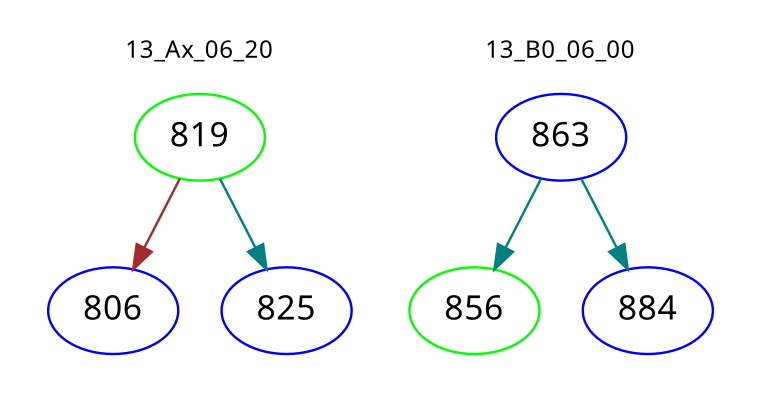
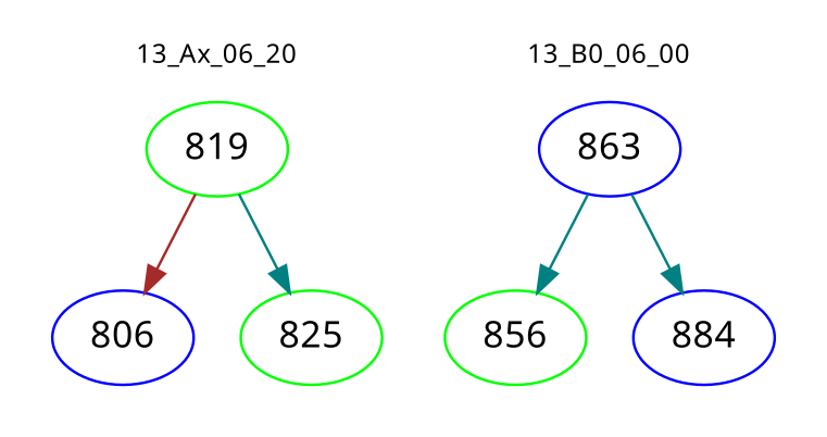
  digraph {
    fontname="Noto Sans"
    node [color=green fontname="Noto Sans"]
    edge [color=teal fontname="Noto Sans"]
    n1 [label=819]
    n2 [color=blue label=806]
-   n3 [color=blue label=825]
+   n3 [label=825]
    n4 [color=blue label=863]
    n5 [label=856]
    n6 [color=blue label=884]
    subgraph cluster_1 {
      color=white
      fontsize=10
      label="13_Ax_06_20"
      n1
      n2
      n3
    }
    subgraph cluster_2 {
      color=white
      fontsize=10
      label="13_B0_06_00"
      n4
      n5
      n6
    }
    n1 -> n2 [color=brown]
    n1 -> n3
    n4 -> n5
    n4 -> n6
  }
